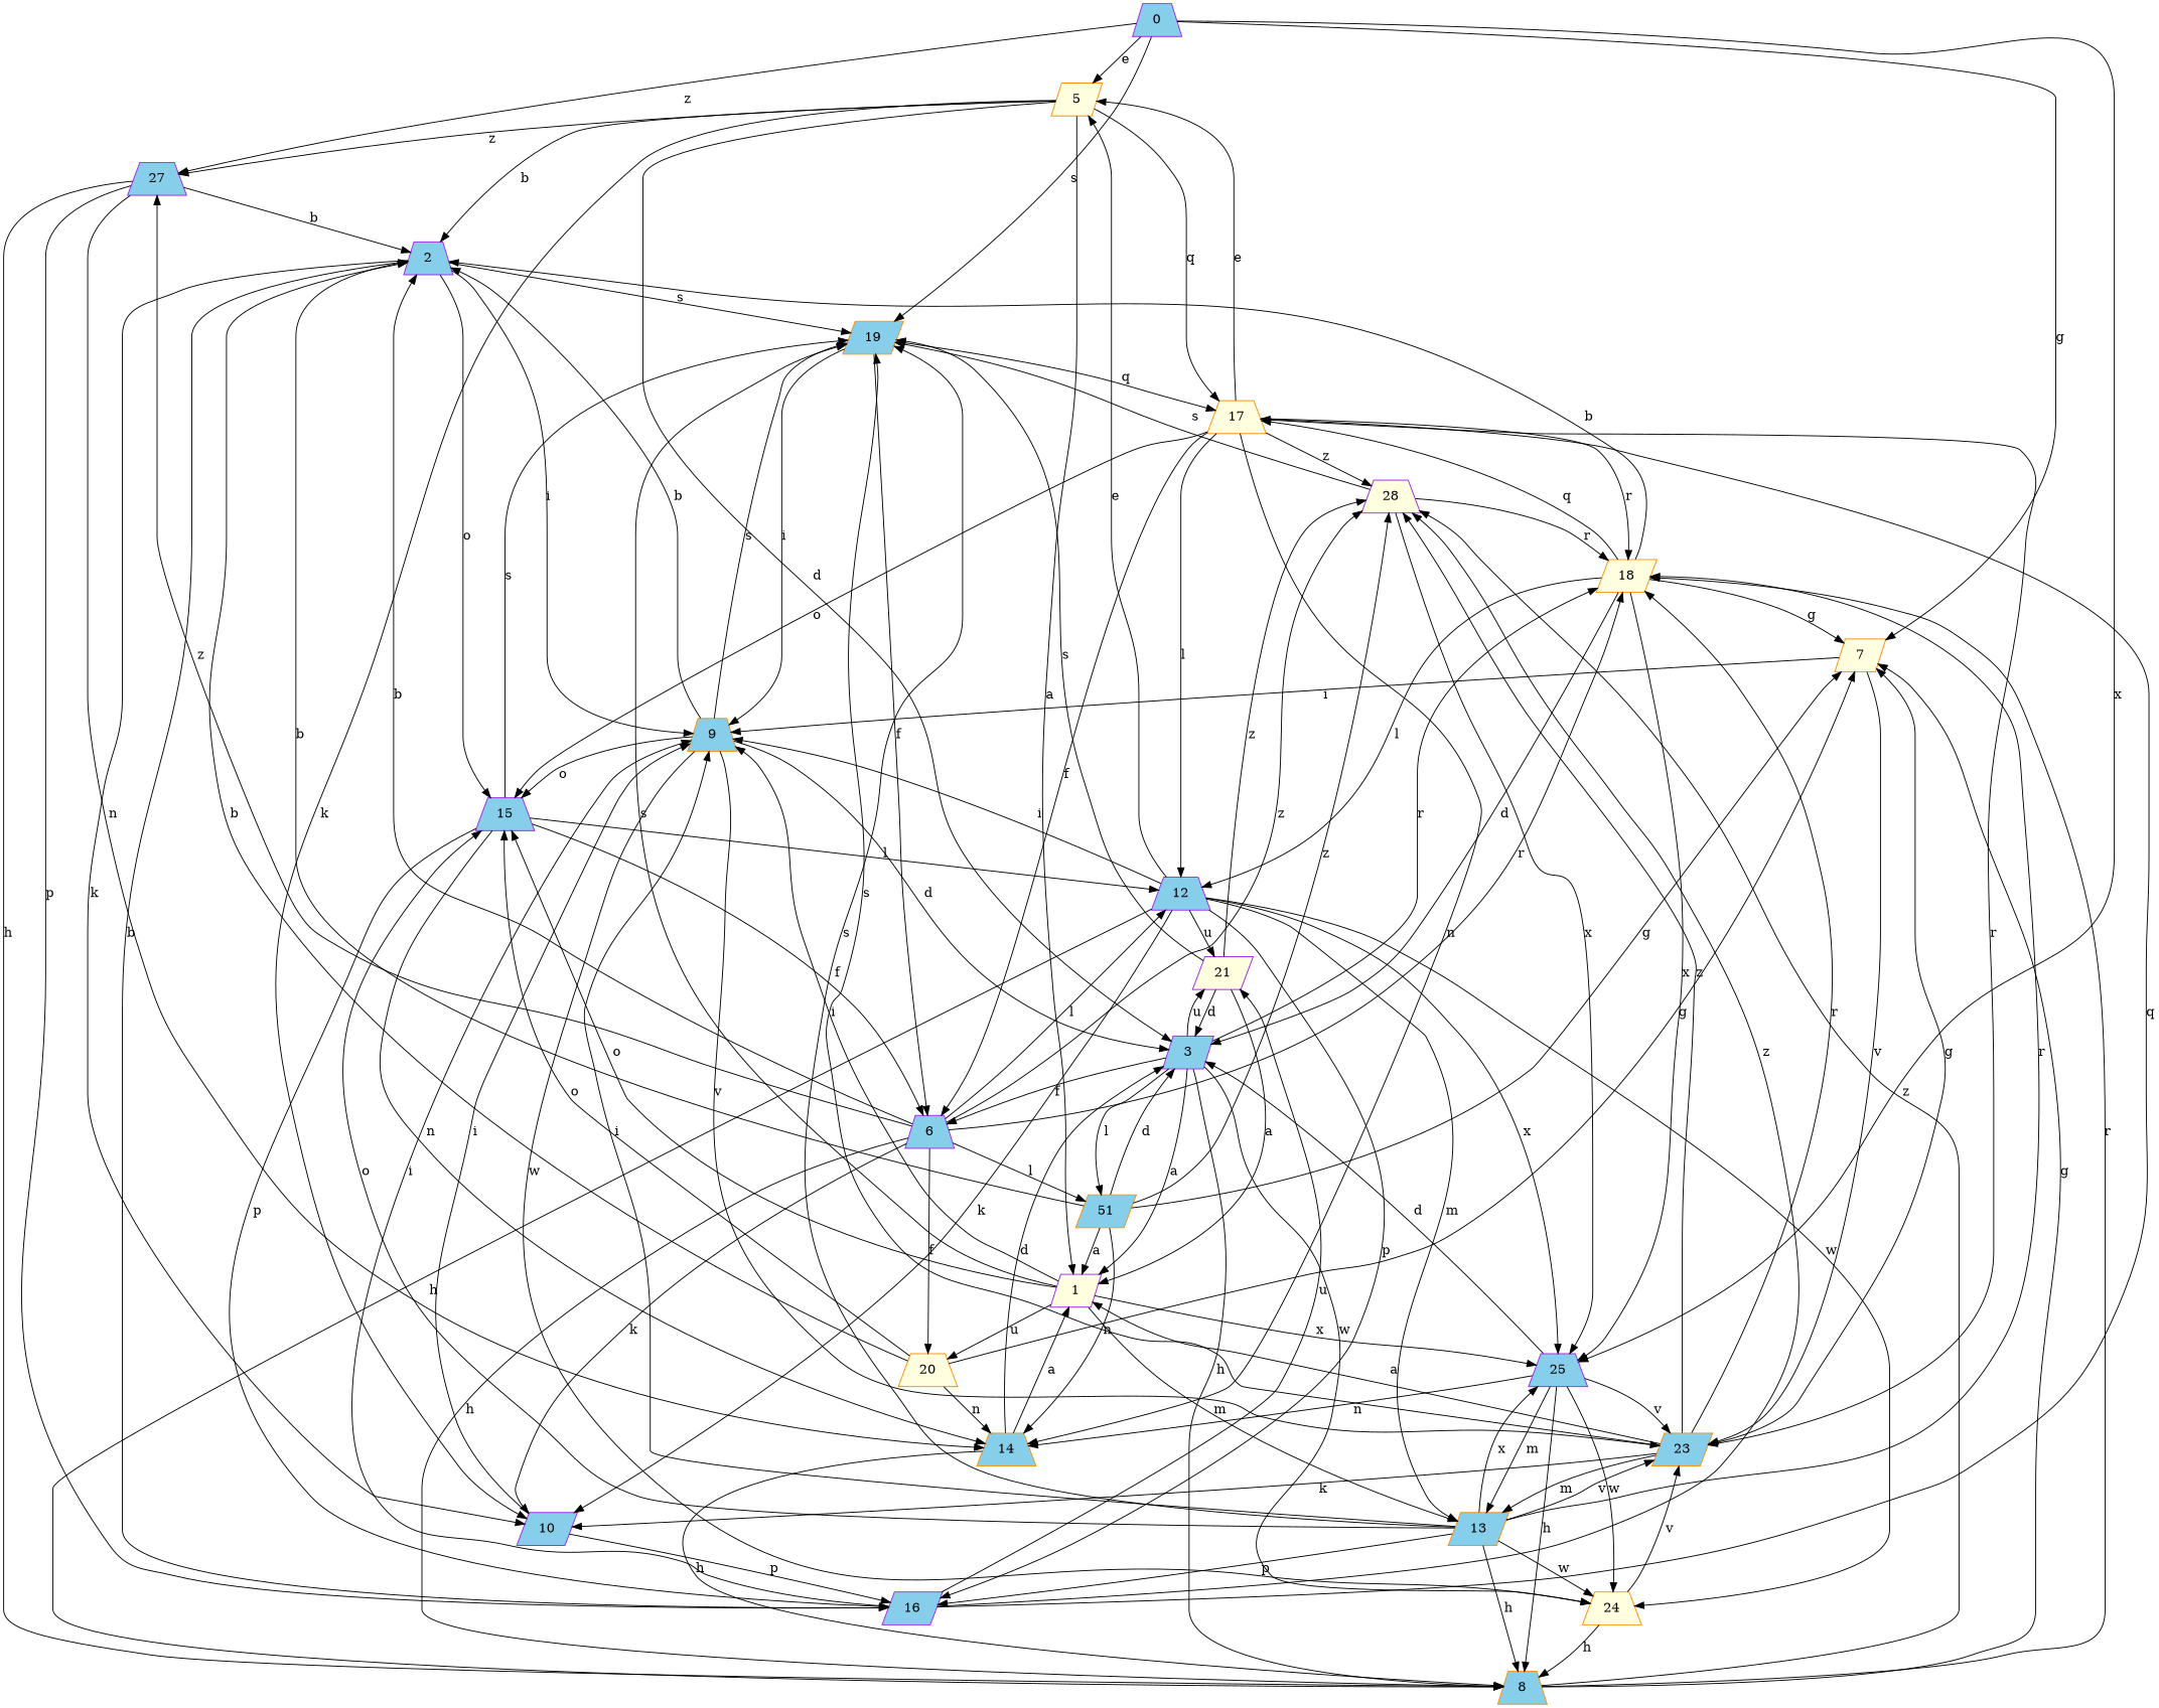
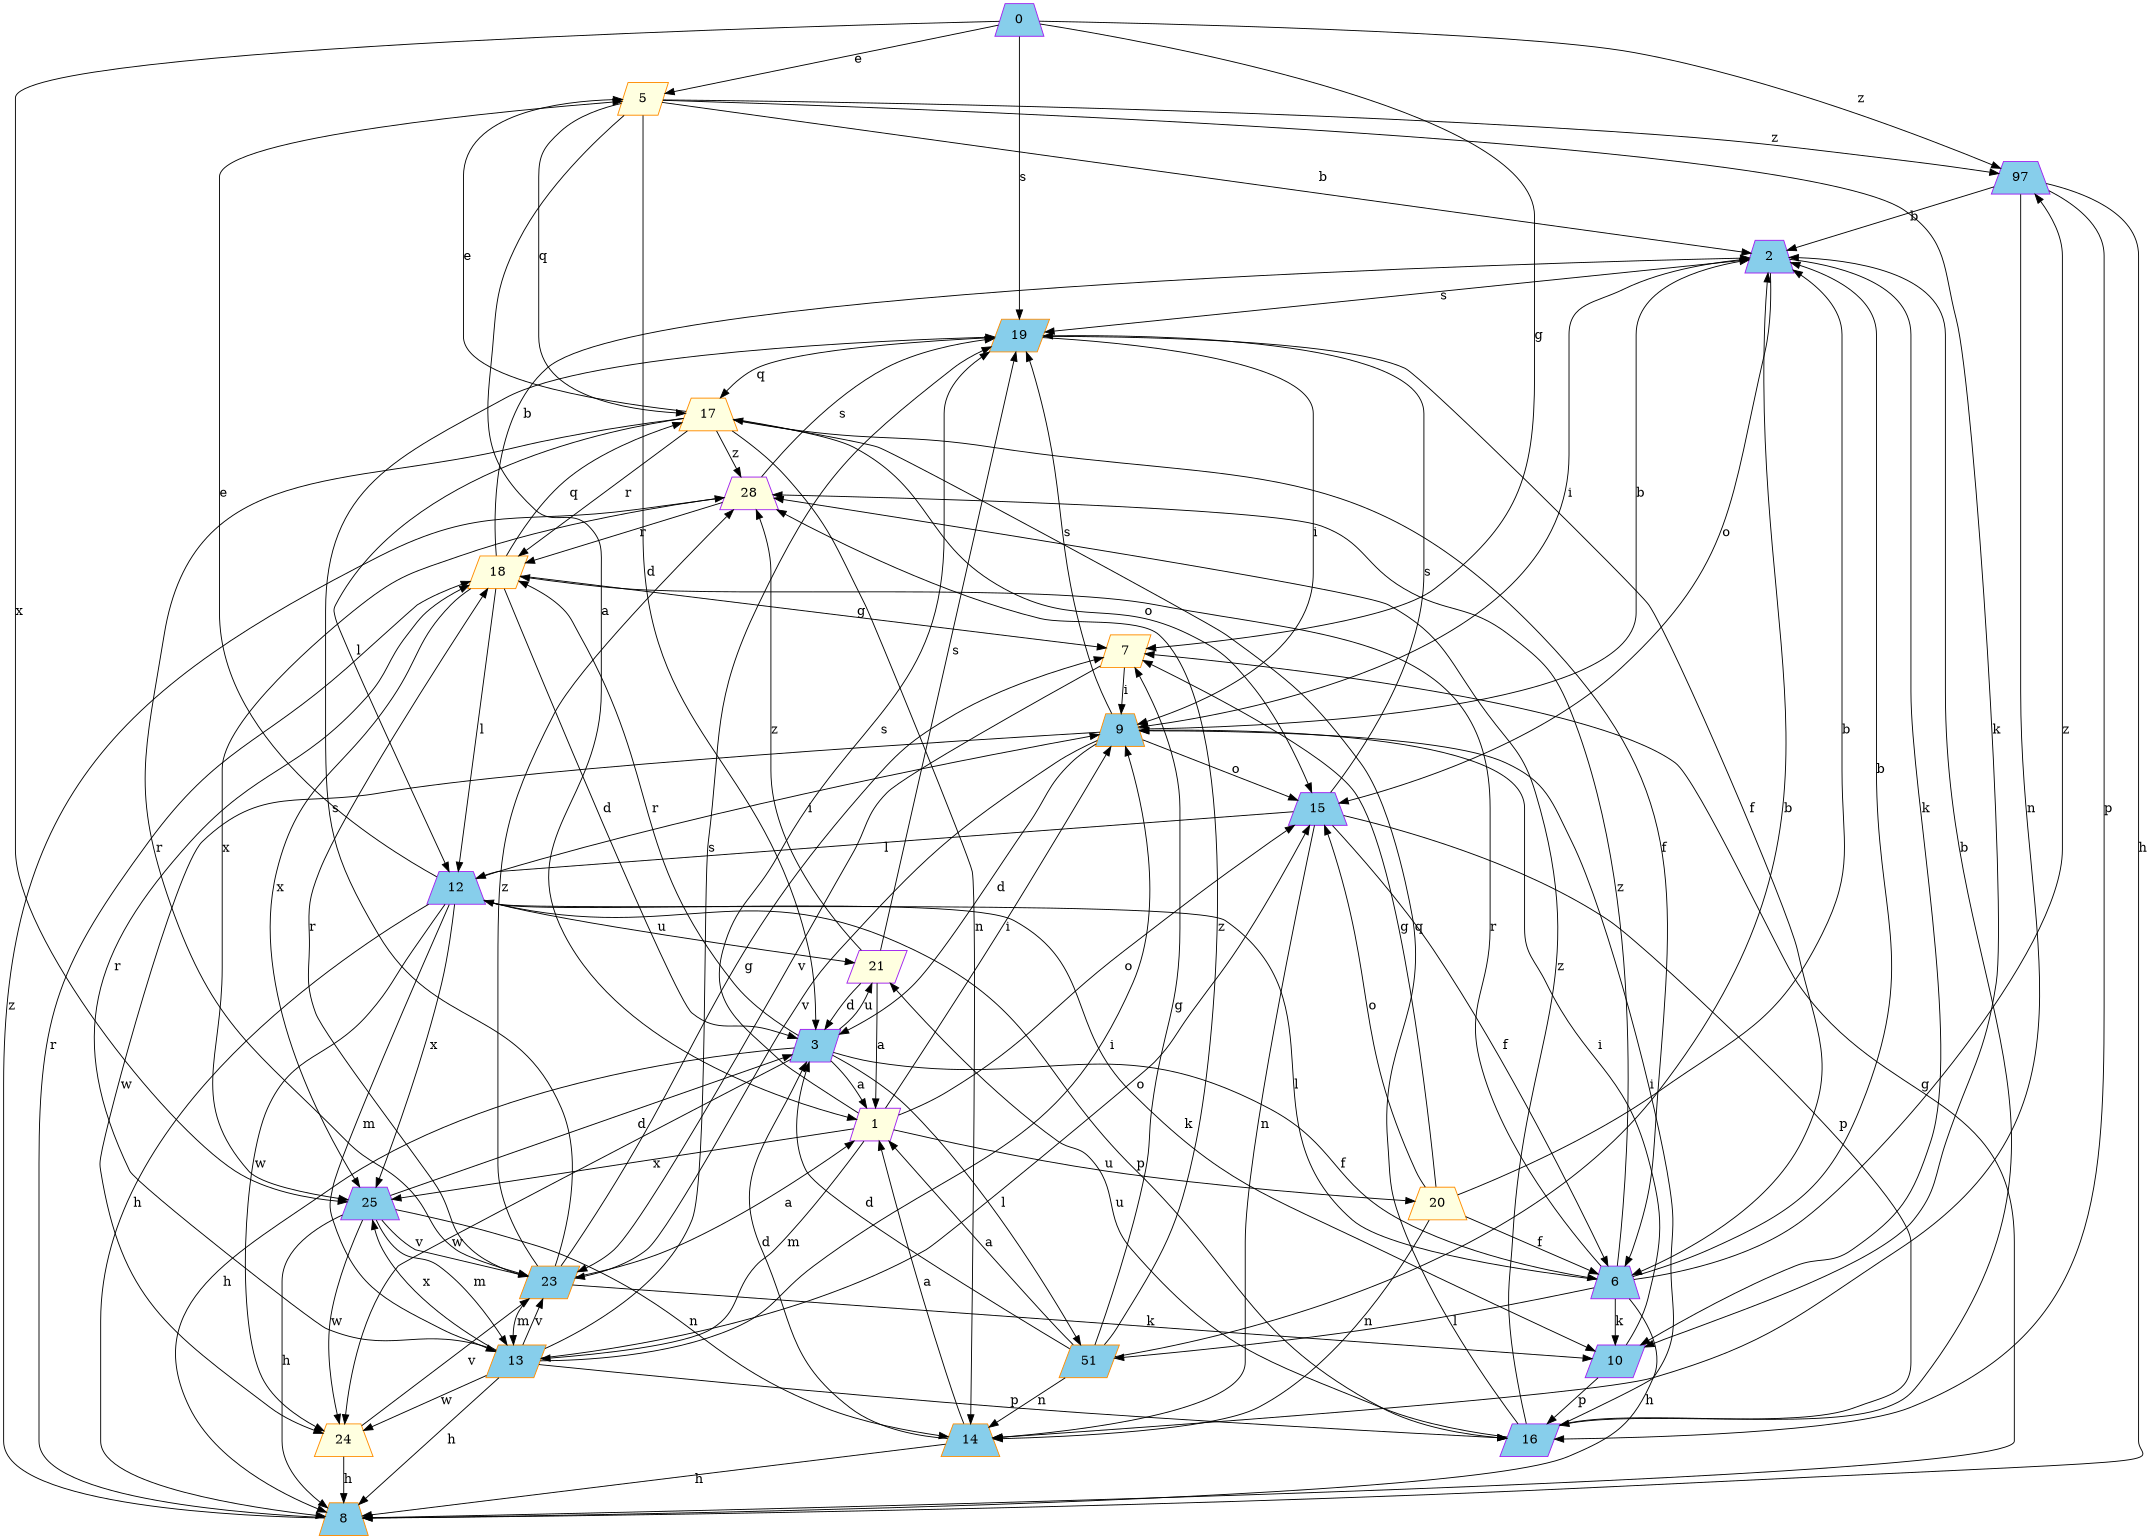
  strict digraph {
    node [color=darkorange fillcolor=skyblue shape=trapezium style=filled]
    5 [fillcolor=lightyellow shape=parallelogram]
    0 [color=purple]
    7 [fillcolor=lightyellow shape=parallelogram]
    19 [shape=parallelogram]
    25 [color=purple]
-   27 [color=purple]
+   27 [color=purple label=97]
    1 [color=purple fillcolor=lightyellow shape=parallelogram]
    2 [color=purple]
    10 [color=purple shape=parallelogram]
    3 [color=purple shape=parallelogram]
    17 [fillcolor=lightyellow]
    9
    23 [shape=parallelogram]
    6 [color=purple]
    13 [shape=parallelogram]
    8
    24 [fillcolor=lightyellow]
    14
    16 [color=purple shape=parallelogram]
    15 [color=purple]
    20 [fillcolor=lightyellow]
    18 [fillcolor=lightyellow shape=parallelogram]
    12 [color=purple]
    n24 [label=51 shape=parallelogram]
    21 [color=purple fillcolor=lightyellow shape=parallelogram]
    28 [color=purple fillcolor=lightyellow]
    5 -> 27 [label=z]
    5 -> 1 [label=a]
    5 -> 2 [label=b]
    5 -> 10 [label=k]
    5 -> 3 [label=d]
    5 -> 17 [label=q]
    0 -> 5 [label=e]
    0 -> 7 [label=g]
    0 -> 19 [label=s]
    0 -> 25 [label=x]
    0 -> 27 [label=z]
    7 -> 9 [label=i]
    7 -> 23 [label=v]
    19 -> 17 [label=q]
    19 -> 9 [label=i]
    19 -> 6 [label=f]
    25 -> 3 [label=d]
    25 -> 23 [label=v]
    25 -> 13 [label=m]
    25 -> 8 [label=h]
    25 -> 24 [label=w]
    25 -> 14 [label=n]
    27 -> 2 [label=b]
    27 -> 8 [label=h]
    27 -> 14 [label=n]
    27 -> 16 [label=p]
    1 -> 19 [label=s]
    1 -> 25 [label=x]
    1 -> 9 [label=i]
    1 -> 13 [label=m]
    1 -> 15 [label=o]
    1 -> 20 [label=u]
    2 -> 19 [label=s]
    2 -> 10 [label=k]
    2 -> 9 [label=i]
    2 -> 15 [label=o]
    10 -> 9 [label=i]
    10 -> 16 [label=p]
    3 -> 1 [label=a]
    3 -> 6 [label=f]
    3 -> 8 [label=h]
    3 -> 24 [label=w]
    3 -> 18 [label=r]
    3 -> n24 [label=l]
    3 -> 21 [label=u]
    17 -> 5 [label=e]
    17 -> 23 [label=r]
    17 -> 6 [label=f]
    17 -> 14 [label=n]
    17 -> 15 [label=o]
    17 -> 18 [label=r]
    17 -> 12 [label=l]
    17 -> 28 [label=z]
    9 -> 19 [label=s]
    9 -> 2 [label=b]
    9 -> 3 [label=d]
    9 -> 23 [label=v]
    9 -> 24 [label=w]
    9 -> 15 [label=o]
    23 -> 7 [label=g]
    23 -> 19 [label=s]
    23 -> 1 [label=a]
    23 -> 10 [label=k]
    23 -> 13 [label=m]
    23 -> 18 [label=r]
    23 -> 28 [label=z]
    6 -> 27 [label=z]
    6 -> 2 [label=b]
    6 -> 10 [label=k]
    6 -> 8 [label=h]
    6 -> 18 [label=r]
    6 -> 12 [label=l]
    6 -> n24 [label=l]
    6 -> 28 [label=z]
    13 -> 19 [label=s]
    13 -> 25 [label=x]
    13 -> 9 [label=i]
    13 -> 23 [label=v]
    13 -> 8 [label=h]
    13 -> 24 [label=w]
    13 -> 16 [label=p]
    13 -> 15 [label=o]
    13 -> 18 [label=r]
    8 -> 7 [label=g]
    8 -> 18 [label=r]
    8 -> 28 [label=z]
    24 -> 23 [label=v]
    24 -> 8 [label=h]
    14 -> 1 [label=a]
    14 -> 3 [label=d]
    14 -> 8 [label=h]
    16 -> 2 [label=b]
    16 -> 17 [label=q]
    16 -> 9 [label=i]
    16 -> 21 [label=u]
    16 -> 28 [label=z]
    15 -> 19 [label=s]
    15 -> 6 [label=f]
    15 -> 14 [label=n]
    15 -> 16 [label=p]
    15 -> 12 [label=l]
    20 -> 7 [label=g]
    20 -> 2 [label=b]
-   6 -> 20 [label=f]
+   20 -> 6 [label=f]
    20 -> 14 [label=n]
    20 -> 15 [label=o]
    18 -> 7 [label=g]
    18 -> 25 [label=x]
    18 -> 2 [label=b]
    18 -> 3 [label=d]
    18 -> 17 [label=q]
    18 -> 12 [label=l]
    12 -> 5 [label=e]
    12 -> 25 [label=x]
    12 -> 10 [label=k]
    12 -> 9 [label=i]
    12 -> 13 [label=m]
    12 -> 8 [label=h]
    12 -> 24 [label=w]
    12 -> 16 [label=p]
    12 -> 21 [label=u]
    n24 -> 7 [label=g]
    n24 -> 1 [label=a]
    n24 -> 2 [label=b]
    n24 -> 3 [label=d]
    n24 -> 14 [label=n]
    n24 -> 28 [label=z]
    21 -> 19 [label=s]
    21 -> 1 [label=a]
    21 -> 3 [label=d]
    21 -> 28 [label=z]
    28 -> 19 [label=s]
    28 -> 25 [label=x]
    28 -> 18 [label=r]
  }
